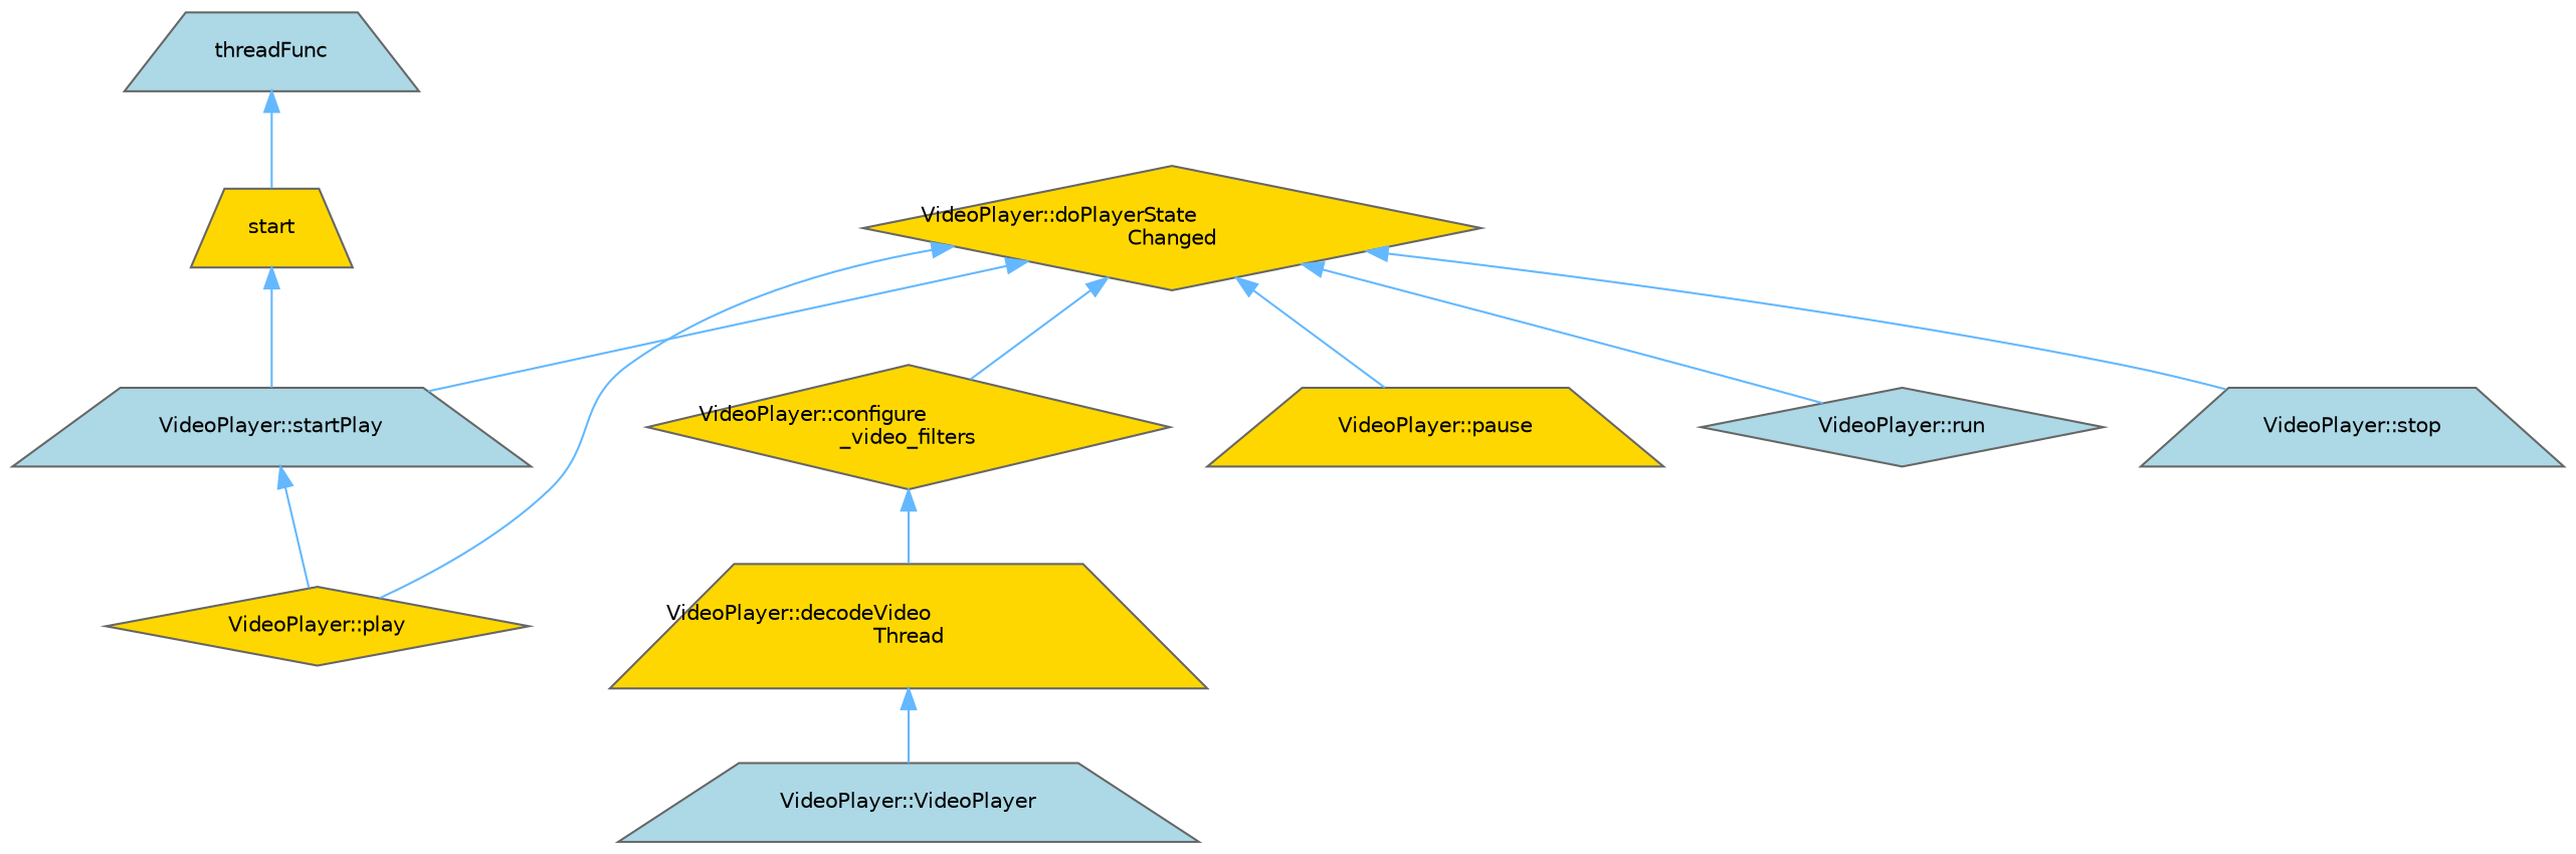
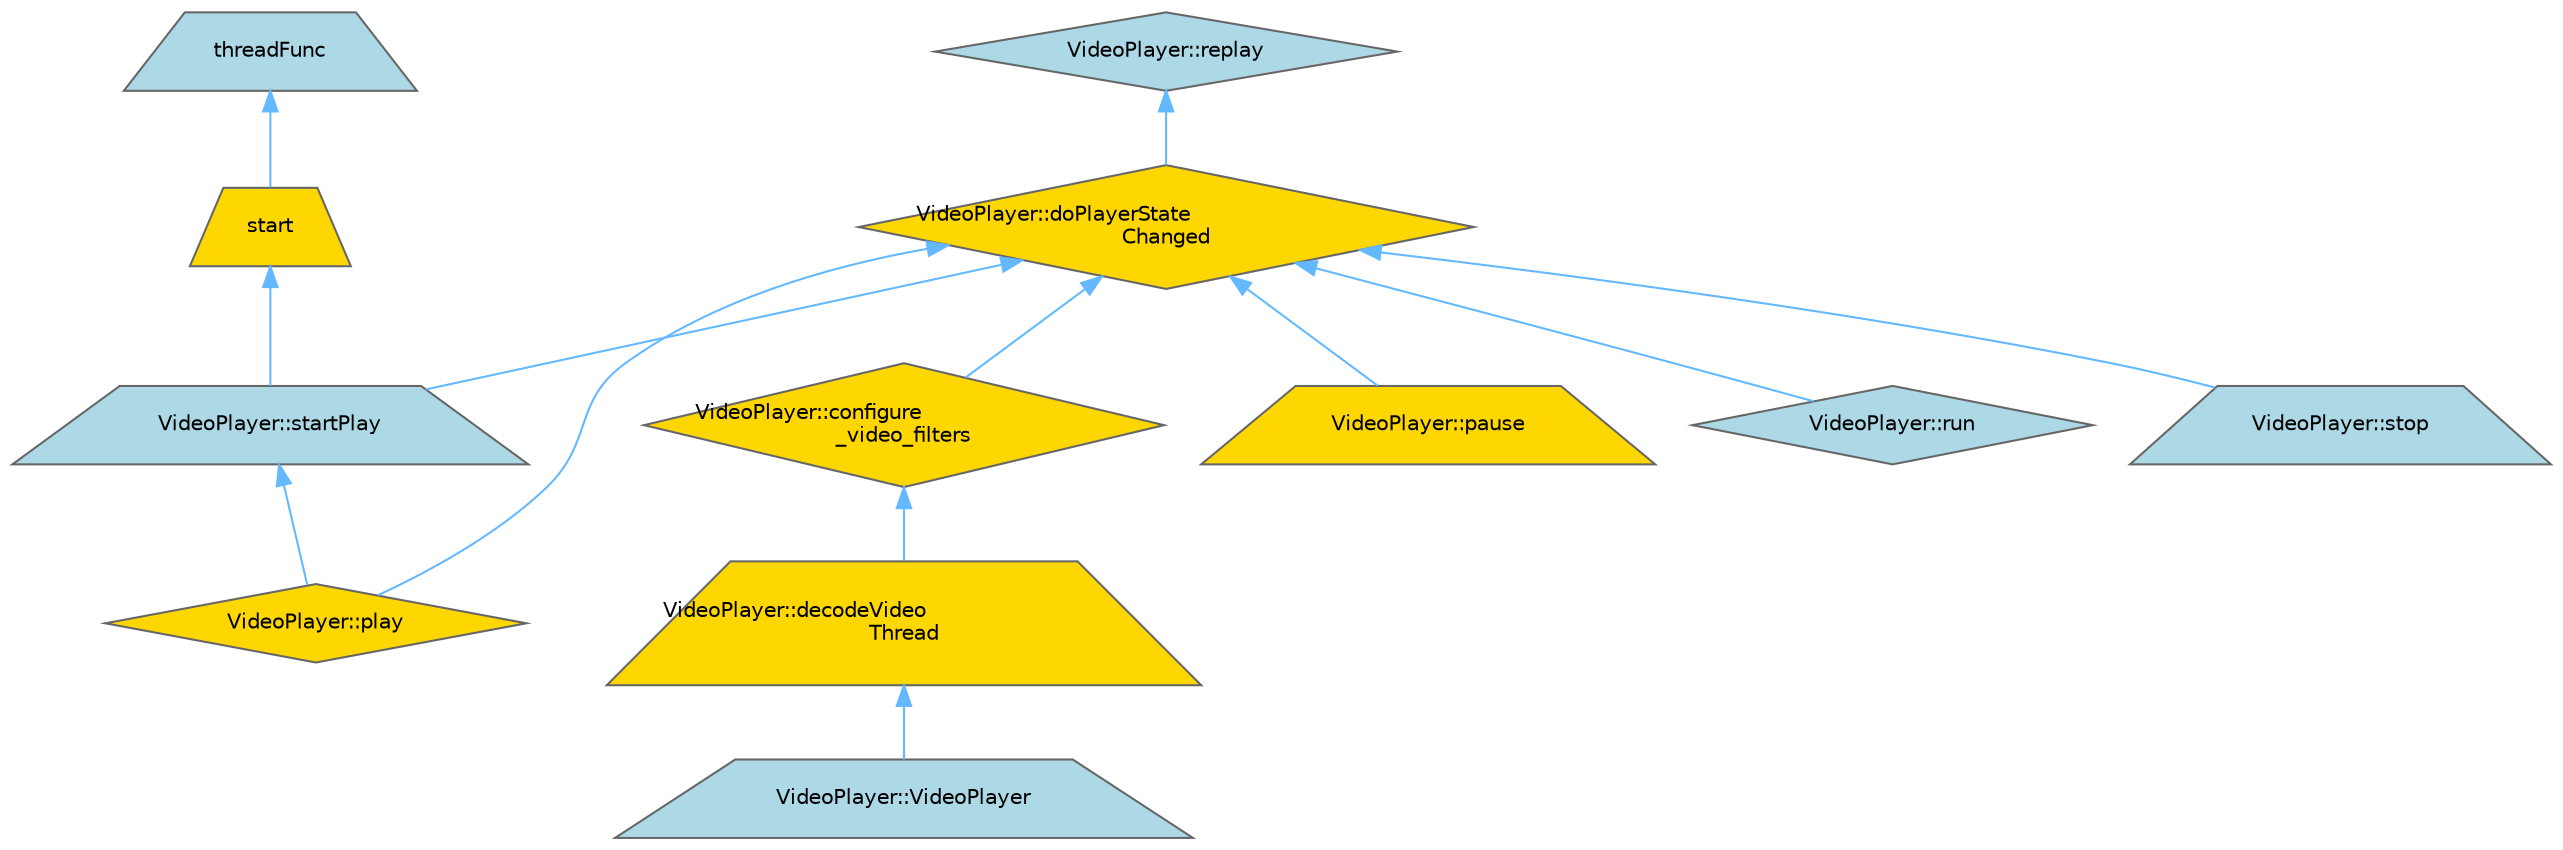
  digraph {
    rankdir=TB
    node [color=grey40 fillcolor=lightblue fontname=Helvetica fontsize=10 shape=trapezium style=filled]
    edge [color=steelblue1 dir=back fontname=Helvetica fontsize=10 labelfontname=Helvetica labelfontsize=10 style=solid]
    n1 [color=gray40 fontcolor=black height=0.2 label=threadFunc width=0.4]
    n2 [fillcolor=gold height=0.2 label=start width=0.4]
    n3 [height=0.2 label="VideoPlayer::startPlay" width=0.4]
    n4 [fillcolor=gold height=0.2 label="VideoPlayer::play" shape=diamond width=0.4]
+   n5 [height=0.2 label="VideoPlayer::replay" shape=diamond width=0.4]
    n6 [fillcolor=gold height=0.2 label="VideoPlayer::doPlayerState\lChanged" shape=diamond width=0.4]
    n7 [fillcolor=gold height=0.2 label="VideoPlayer::configure\l_video_filters" shape=diamond width=0.4]
    n8 [fillcolor=gold height=0.2 label="VideoPlayer::pause" width=0.4]
    n9 [height=0.2 label="VideoPlayer::run" shape=diamond width=0.4]
    n10 [height=0.2 label="VideoPlayer::stop" width=0.4]
    n11 [fillcolor=gold height=0.2 label="VideoPlayer::decodeVideo\lThread" width=0.4]
    n12 [height=0.2 label="VideoPlayer::VideoPlayer" width=0.4]
    n1 -> n2
    n2 -> n3
    n3 -> n4
+   n5 -> n6
    n6 -> n3
    n6 -> n4
    n6 -> n7
    n6 -> n8
    n6 -> n9
    n6 -> n10
    n7 -> n11
    n11 -> n12
  }
